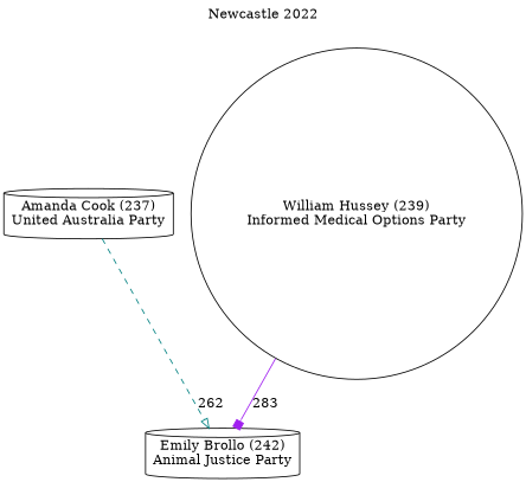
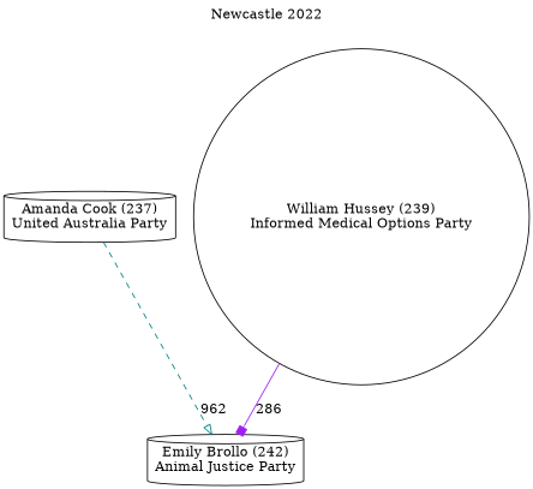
  digraph {
    label="Newcastle 2022"
    labelloc=t
    mclimit=10
    node [shape=cylinder]
    n1 [label="Amanda Cook (237)\nUnited Australia Party"]
    n2 [label="Emily Brollo (242)\nAnimal Justice Party"]
    n3 [label="William Hussey (239)\nInformed Medical Options Party" shape=circle]
-   n1 -> n2 [arrowhead=onormal color=teal label=262 style=dashed]
-   n3 -> n2 [arrowhead=box color=purple label=283 style=solid]
+   n1 -> n2 [arrowhead=onormal color=teal label=962 style=dashed]
+   n3 -> n2 [arrowhead=box color=purple label=286 style=solid]
  }
